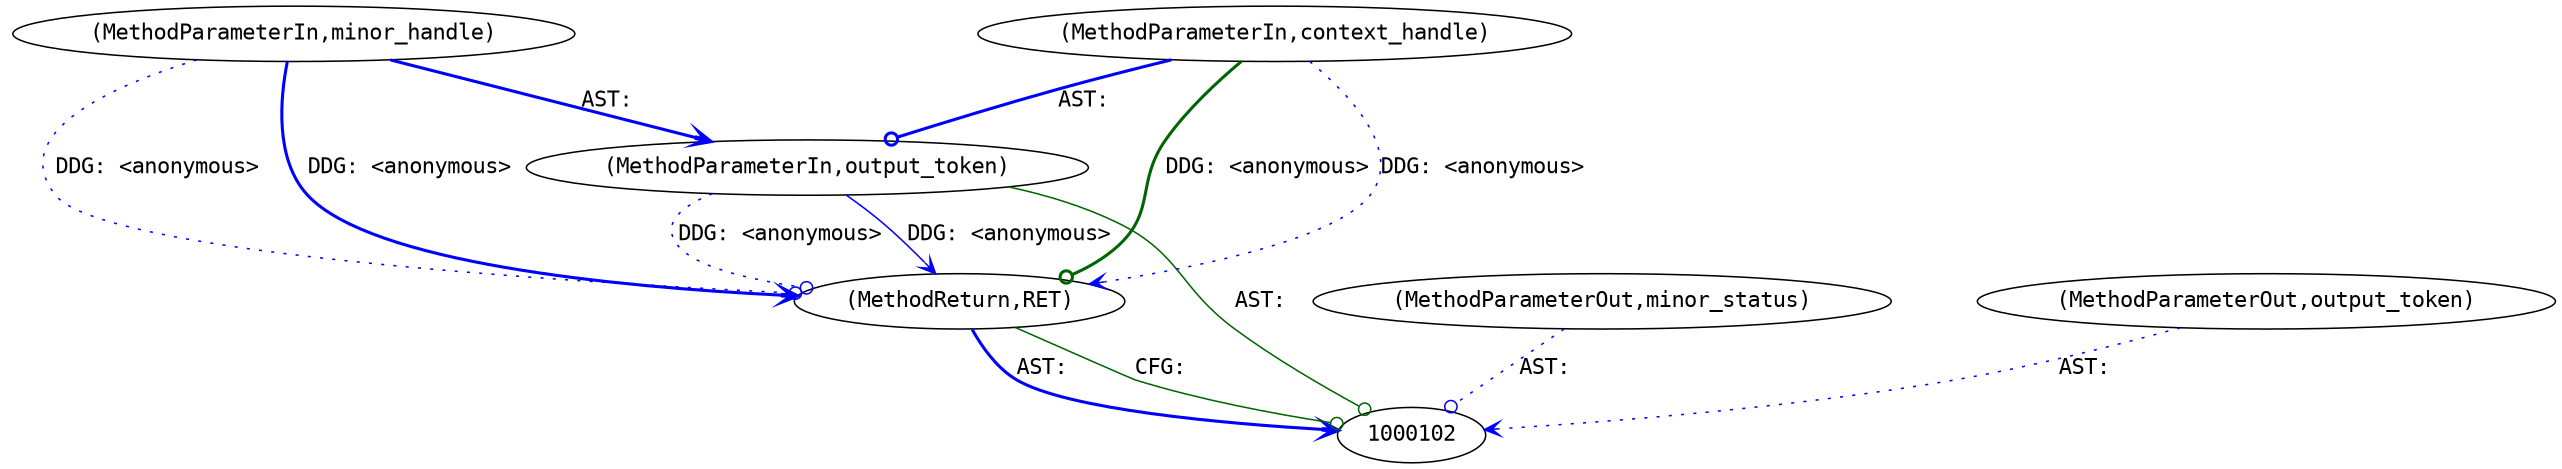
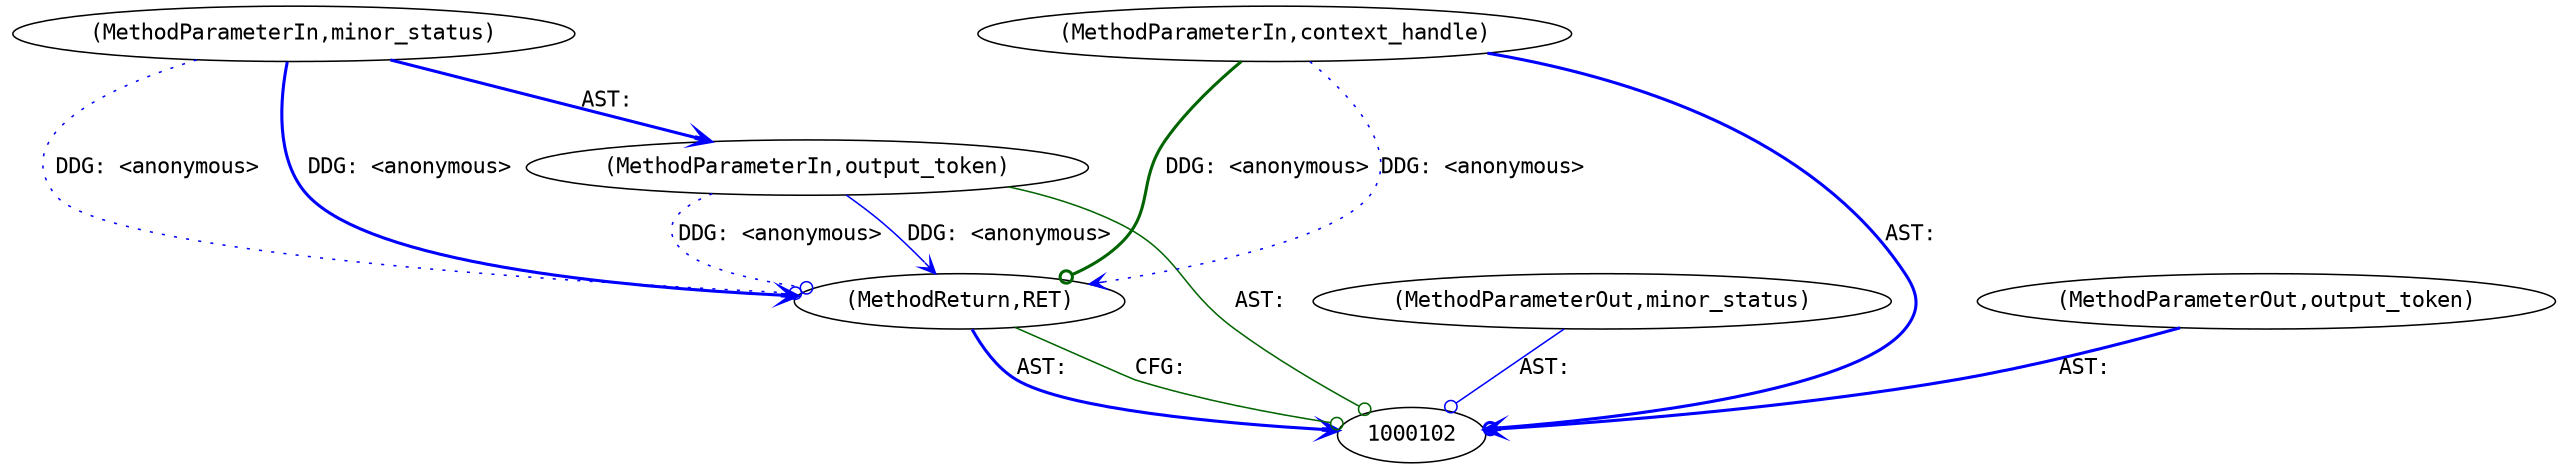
  digraph {
    fontname="DejaVu Sans Mono"
    node [fontname="DejaVu Sans Mono"]
    edge [arrowhead=odot color=blue fontname="DejaVu Sans Mono" style=bold]
    n1 [label="(MethodReturn,RET)"]
    1000102
-   n3 [label="(MethodParameterIn,minor_handle)"]
+   n3 [label="(MethodParameterIn,minor_status)"]
    n4 [label="(MethodParameterIn,output_token)"]
    n5 [label="(MethodParameterOut,minor_status)"]
    n6 [label="(MethodParameterIn,context_handle)"]
    n7 [label="(MethodParameterOut,output_token)"]
    n1 -> 1000102 [arrowhead=vee label="AST: "]
    n1 -> 1000102 [color=darkgreen label="CFG: " style=solid]
    n3 -> n1 [label="DDG: <anonymous>" style=dotted]
    n3 -> n1 [arrowhead=vee label="DDG: <anonymous>"]
    n3 -> n4 [arrowhead=vee label="AST: "]
    n4 -> n1 [label="DDG: <anonymous>" style=dotted]
    n4 -> n1 [arrowhead=vee label="DDG: <anonymous>" style=solid]
    n4 -> 1000102 [color=darkgreen label="AST: " style=solid]
-   n5 -> 1000102 [label="AST: " style=dotted]
+   n5 -> 1000102 [label="AST: " style=solid]
    n6 -> n1 [color=darkgreen label="DDG: <anonymous>"]
    n6 -> n1 [arrowhead=vee label="DDG: <anonymous>" style=dotted]
-   n6 -> n4 [label="AST: "]
-   n7 -> 1000102 [arrowhead=vee label="AST: " style=dotted]
+   n6 -> 1000102 [label="AST: "]
+   n7 -> 1000102 [arrowhead=vee label="AST: "]
  }
